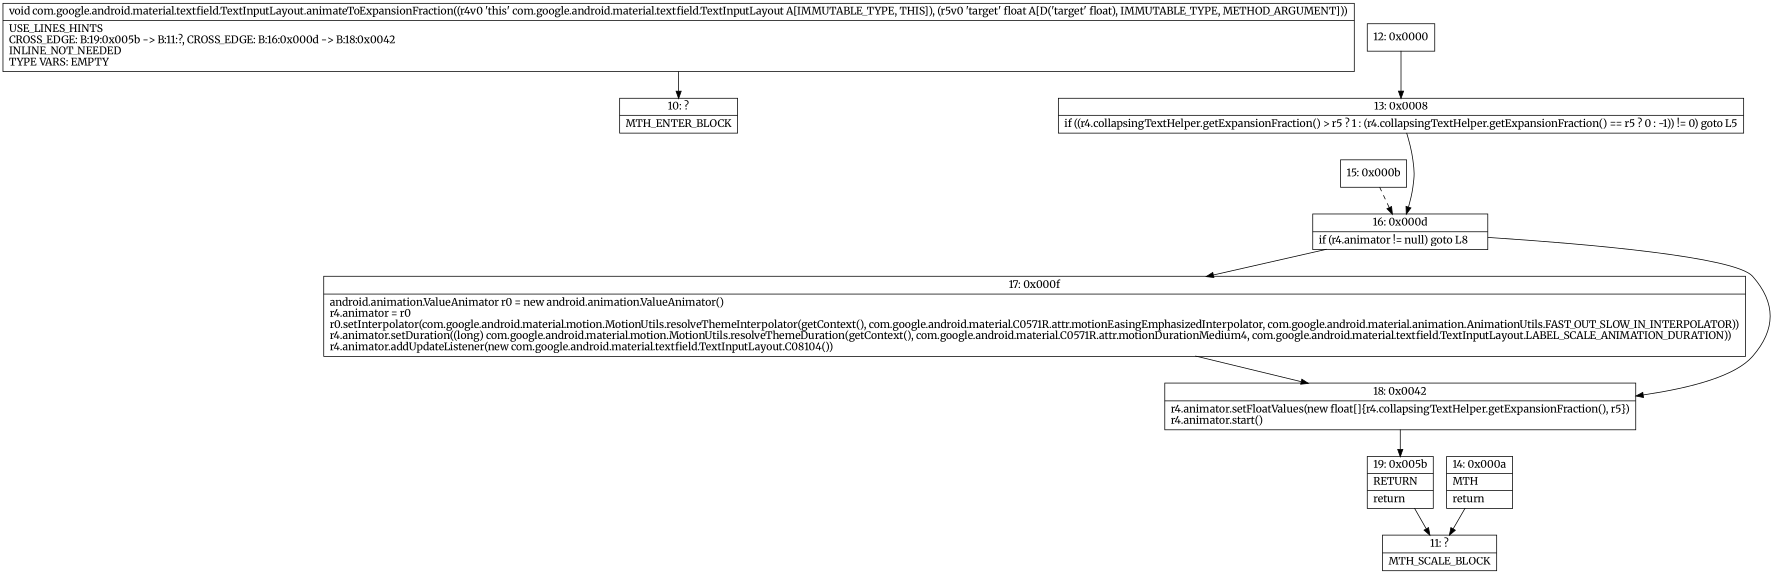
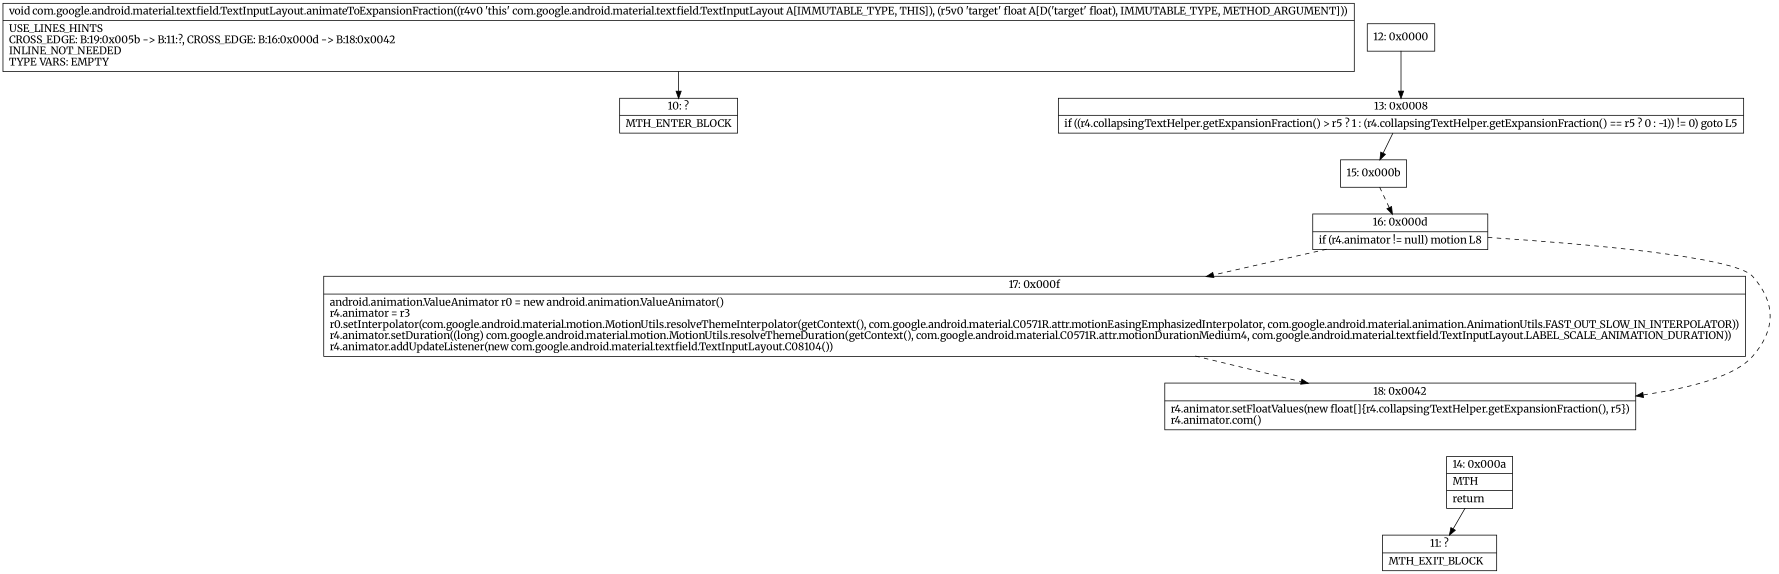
  digraph {
    fontname=Merriweather
    node [fontname=Merriweather shape=record]
    edge [fontname=Merriweather]
    n1 [label="{10\:\ ?|MTH_ENTER_BLOCK\l}"]
    n2 [label="{12\:\ 0x0000}"]
    n3 [label="{13\:\ 0x0008|if ((r4.collapsingTextHelper.getExpansionFraction() \> r5 ? 1 : (r4.collapsingTextHelper.getExpansionFraction() == r5 ? 0 : \-1)) != 0) goto L5\l}"]
    n4 [label="{15\:\ 0x000b}"]
    n5 [label="{14\:\ 0x000a|MTH\l|return\l}"]
-   n6 [label="{11\:\ ?|MTH_SCALE_BLOCK\l}"]
-   n7 [label="{16\:\ 0x000d|if (r4.animator != null) goto L8\l}"]
-   n8 [label="{17\:\ 0x000f|android.animation.ValueAnimator r0 = new android.animation.ValueAnimator()\lr4.animator = r0\lr0.setInterpolator(com.google.android.material.motion.MotionUtils.resolveThemeInterpolator(getContext(), com.google.android.material.C0571R.attr.motionEasingEmphasizedInterpolator, com.google.android.material.animation.AnimationUtils.FAST_OUT_SLOW_IN_INTERPOLATOR))\lr4.animator.setDuration((long) com.google.android.material.motion.MotionUtils.resolveThemeDuration(getContext(), com.google.android.material.C0571R.attr.motionDurationMedium4, com.google.android.material.textfield.TextInputLayout.LABEL_SCALE_ANIMATION_DURATION))\lr4.animator.addUpdateListener(new com.google.android.material.textfield.TextInputLayout.C08104())\l}"]
-   n9 [label="{18\:\ 0x0042|r4.animator.setFloatValues(new float[]\{r4.collapsingTextHelper.getExpansionFraction(), r5\})\lr4.animator.start()\l}"]
-   n10 [label="{19\:\ 0x005b|RETURN\l|return\l}"]
+   n6 [label="{11\:\ ?|MTH_EXIT_BLOCK\l}"]
+   n7 [label="{16\:\ 0x000d|if (r4.animator != null) motion L8\l}"]
+   n8 [label="{17\:\ 0x000f|android.animation.ValueAnimator r0 = new android.animation.ValueAnimator()\lr4.animator = r3\lr0.setInterpolator(com.google.android.material.motion.MotionUtils.resolveThemeInterpolator(getContext(), com.google.android.material.C0571R.attr.motionEasingEmphasizedInterpolator, com.google.android.material.animation.AnimationUtils.FAST_OUT_SLOW_IN_INTERPOLATOR))\lr4.animator.setDuration((long) com.google.android.material.motion.MotionUtils.resolveThemeDuration(getContext(), com.google.android.material.C0571R.attr.motionDurationMedium4, com.google.android.material.textfield.TextInputLayout.LABEL_SCALE_ANIMATION_DURATION))\lr4.animator.addUpdateListener(new com.google.android.material.textfield.TextInputLayout.C08104())\l}"]
+   n9 [label="{18\:\ 0x0042|r4.animator.setFloatValues(new float[]\{r4.collapsingTextHelper.getExpansionFraction(), r5\})\lr4.animator.com()\l}"]
    n11 [label="{void com.google.android.material.textfield.TextInputLayout.animateToExpansionFraction((r4v0 'this' com.google.android.material.textfield.TextInputLayout A[IMMUTABLE_TYPE, THIS]), (r5v0 'target' float A[D('target' float), IMMUTABLE_TYPE, METHOD_ARGUMENT]))  | USE_LINES_HINTS\lCROSS_EDGE: B:19:0x005b \-\> B:11:?, CROSS_EDGE: B:16:0x000d \-\> B:18:0x0042\lINLINE_NOT_NEEDED\lTYPE_VARS: EMPTY\l}"]
    n2 -> n3
-   n3 -> n7
+   n3 -> n4
    n4 -> n7 [style=dashed]
    n5 -> n6
-   n7 -> n8 [style=solid]
-   n7 -> n9
-   n8 -> n9
-   n9 -> n10
-   n10 -> n6
+   n7 -> n8 [style=dashed]
+   n7 -> n9 [style=dashed]
+   n8 -> n9 [style=dashed]
    n11 -> n1
  }
